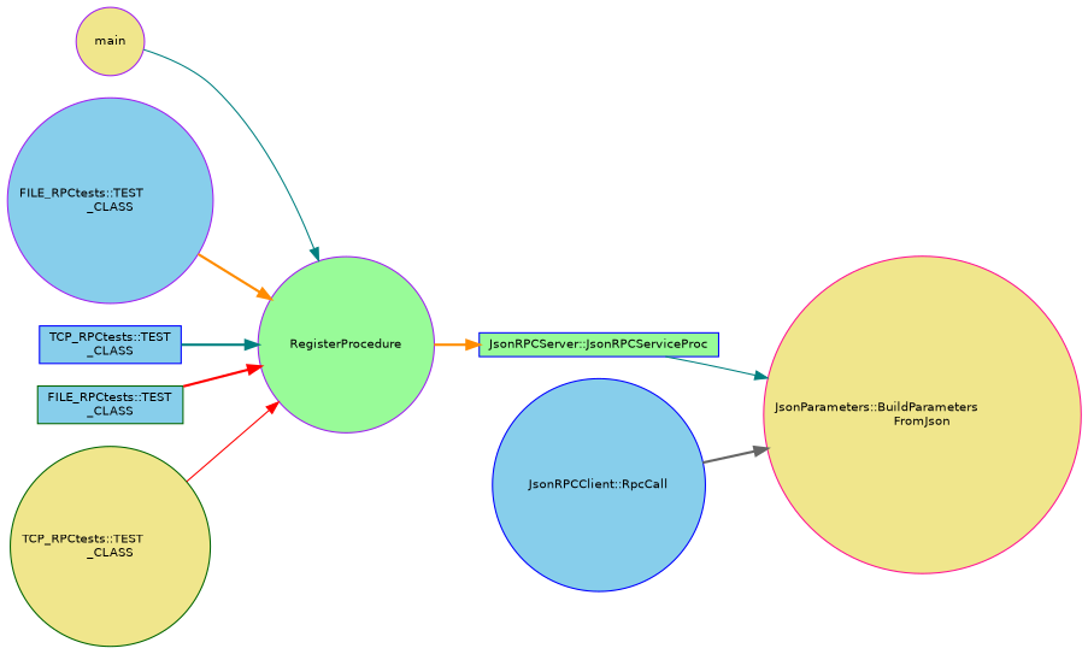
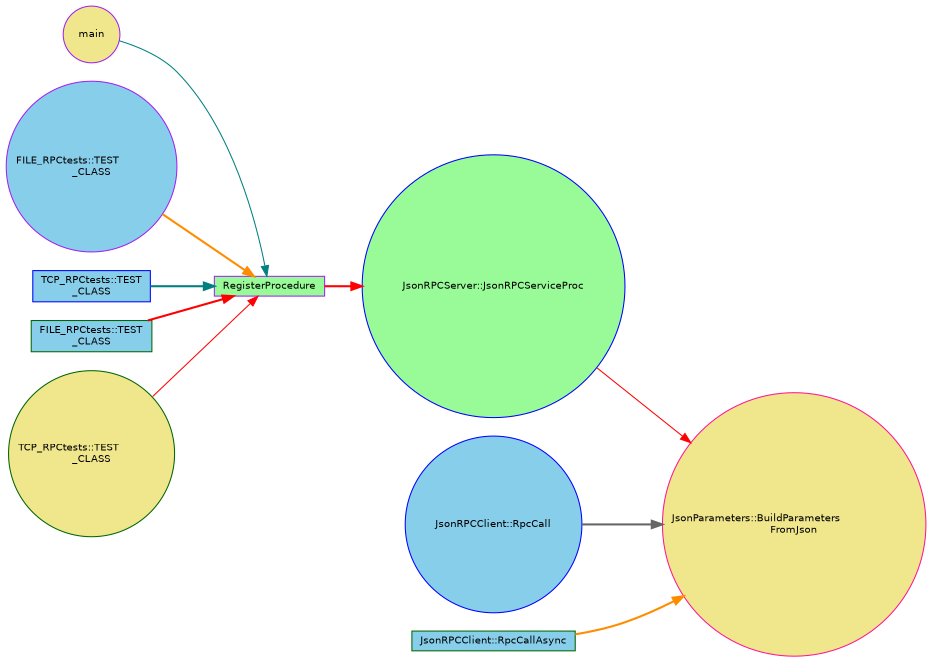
  digraph {
    rankdir=RL
    node [color=blue fillcolor=skyblue fontname=Helvetica fontsize=10 shape=circle style=filled]
    edge [color=teal dir=back fontname=Helvetica fontsize=10 labelfontname=Helvetica labelfontsize=10 style=bold]
    n1 [color=deeppink fillcolor=khaki height=0.2 label="JsonParameters::BuildParameters\lFromJson" width=0.4]
-   n2 [fillcolor=palegreen height=0.2 label="JsonRPCServer::JsonRPCServiceProc" shape=box width=0.4]
+   n2 [fillcolor=palegreen height=0.2 label="JsonRPCServer::JsonRPCServiceProc" width=0.4]
    n3 [height=0.2 label="JsonRPCClient::RpcCall" width=0.4]
-   n5 [color=purple fillcolor=palegreen height=0.2 label=RegisterProcedure width=0.4]
+   n4 [color=darkgreen height=0.2 label="JsonRPCClient::RpcCallAsync" shape=box width=0.4]
+   n5 [color=purple fillcolor=palegreen height=0.2 label=RegisterProcedure shape=box width=0.4]
    n6 [color=purple fillcolor=khaki height=0.2 label=main width=0.4]
    n7 [color=purple height=0.2 label="FILE_RPCtests::TEST\l_CLASS" width=0.4]
    n8 [height=0.2 label="TCP_RPCtests::TEST\l_CLASS" shape=box width=0.4]
    n9 [color=darkgreen height=0.2 label="FILE_RPCtests::TEST\l_CLASS" shape=box width=0.4]
    n10 [color=darkgreen fillcolor=khaki height=0.2 label="TCP_RPCtests::TEST\l_CLASS" width=0.4]
-   n1 -> n2 [style=solid]
+   n1 -> n2 [color=red style=solid]
    n1 -> n3 [color=gray40]
-   n2 -> n5 [color=darkorange]
+   n1 -> n4 [color=darkorange]
+   n2 -> n5 [color=red]
    n5 -> n6 [style=solid]
    n5 -> n7 [color=darkorange]
    n5 -> n8
    n5 -> n9 [color=red]
    n5 -> n10 [color=red style=solid]
  }
